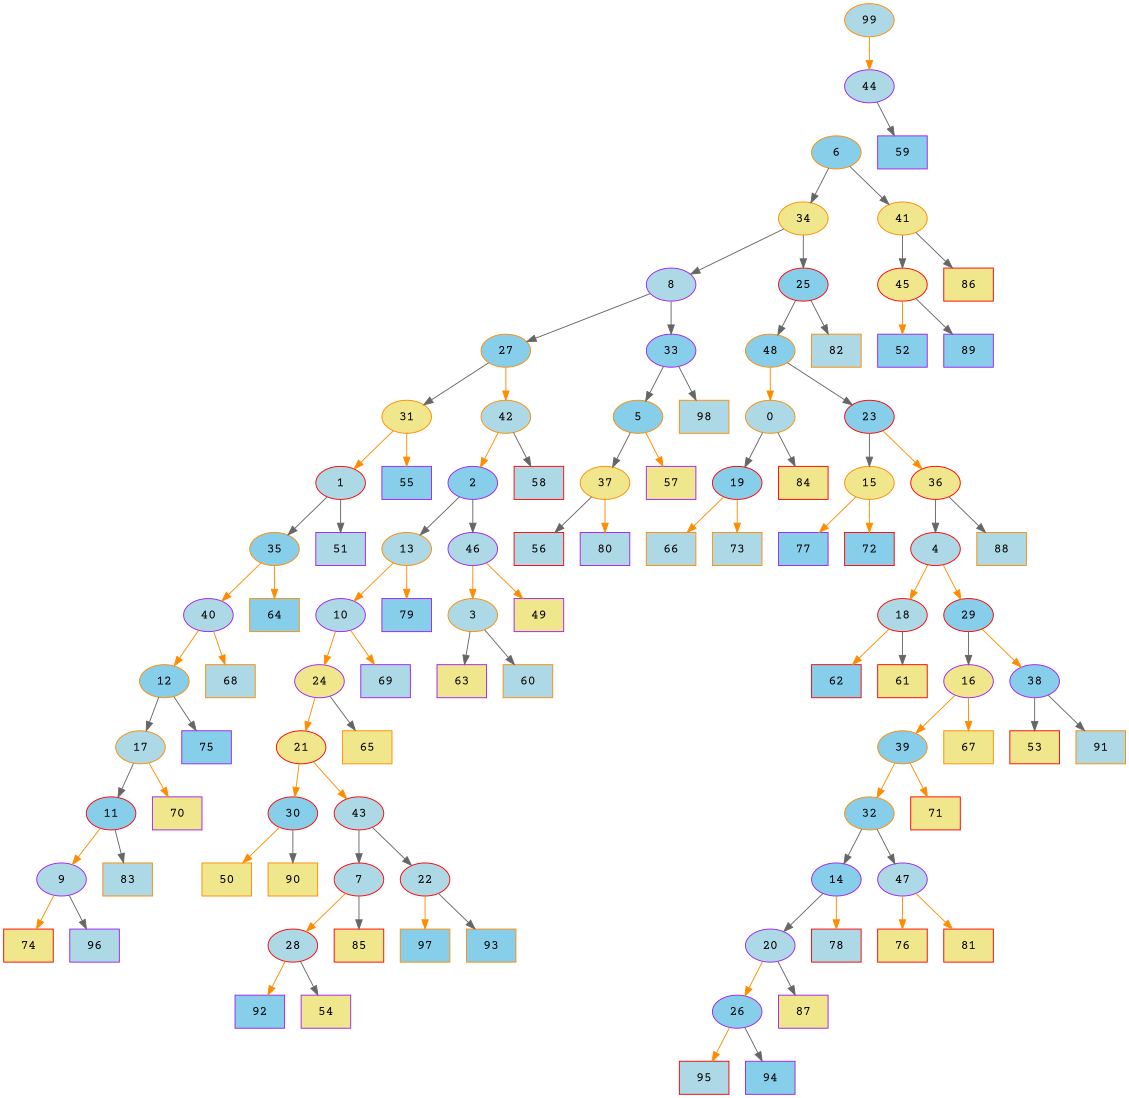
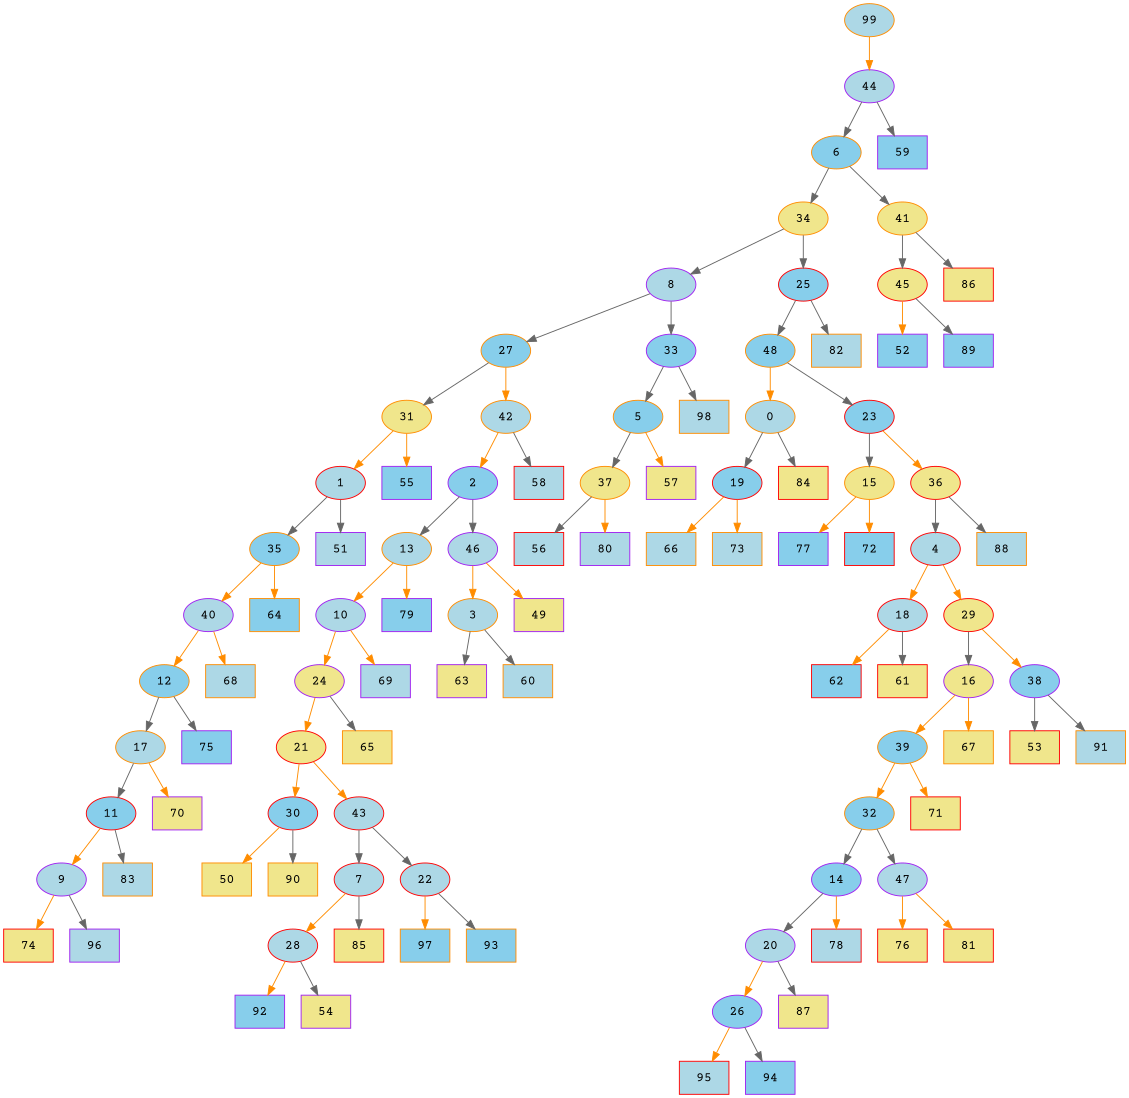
  digraph {
    fontname="Courier Prime"
    node [color=darkorange fillcolor=lightblue fontname="Courier Prime" style=filled]
    edge [color=gray40 fontname="Courier Prime"]
    n1 [label=0]
    n2 [color=red fillcolor=skyblue label=19]
    n3 [color=red fillcolor=khaki label=84 shape=box]
    n4 [label=66 shape=box]
    n5 [label=73 shape=box]
    n6 [color=red label=1]
    n7 [fillcolor=skyblue label=35]
    n8 [color=purple label=51 shape=box]
    n9 [color=purple label=40]
    n10 [fillcolor=skyblue label=64 shape=box]
    n11 [color=purple fillcolor=skyblue label=2]
    n12 [label=13]
    n13 [color=purple label=46]
    n14 [color=purple label=10]
    n15 [color=purple fillcolor=skyblue label=79 shape=box]
    n16 [label=3]
    n17 [color=purple fillcolor=khaki label=49 shape=box]
    n18 [color=purple fillcolor=khaki label=63 shape=box]
    n19 [label=60 shape=box]
    n20 [color=red label=4]
    n21 [color=red label=18]
-   n22 [color=red fillcolor=skyblue label=29]
+   n22 [color=red fillcolor=khaki label=29]
    n23 [color=red fillcolor=skyblue label=62 shape=box]
    n24 [color=red fillcolor=khaki label=61 shape=box]
    n25 [color=purple fillcolor=khaki label=16]
    n26 [color=purple fillcolor=skyblue label=38]
    n27 [fillcolor=skyblue label=5]
    n28 [fillcolor=khaki label=37]
    n29 [color=purple fillcolor=khaki label=57 shape=box]
    n30 [color=red label=56 shape=box]
    n31 [color=purple label=80 shape=box]
    n32 [fillcolor=skyblue label=6]
    n33 [fillcolor=khaki label=34]
    n34 [fillcolor=khaki label=41]
    n35 [color=purple label=8]
    n36 [color=red fillcolor=skyblue label=25]
    n37 [color=red fillcolor=khaki label=45]
    n38 [color=red fillcolor=khaki label=86 shape=box]
    n39 [color=red label=7]
    n40 [color=red label=28]
    n41 [color=red fillcolor=khaki label=85 shape=box]
    n42 [color=purple fillcolor=skyblue label=92 shape=box]
    n43 [color=purple fillcolor=khaki label=54 shape=box]
    n44 [fillcolor=skyblue label=27]
    n45 [color=purple fillcolor=skyblue label=33]
    n46 [fillcolor=khaki label=31]
    n47 [label=42]
    n48 [label=98 shape=box]
    n49 [color=purple label=9]
    n50 [color=red fillcolor=khaki label=74 shape=box]
    n51 [color=purple label=96 shape=box]
    n52 [color=purple fillcolor=khaki label=24]
    n53 [color=purple label=69 shape=box]
    n54 [color=red fillcolor=khaki label=21]
    n55 [fillcolor=khaki label=65 shape=box]
    n56 [color=red fillcolor=skyblue label=11]
    n57 [label=83 shape=box]
    n58 [fillcolor=skyblue label=12]
    n59 [label=17]
    n60 [color=purple fillcolor=skyblue label=75 shape=box]
    n61 [color=purple fillcolor=khaki label=70 shape=box]
    n62 [color=purple fillcolor=skyblue label=14]
    n63 [color=purple label=20]
    n64 [color=red label=78 shape=box]
    n65 [color=purple fillcolor=skyblue label=26]
    n66 [color=purple fillcolor=khaki label=87 shape=box]
    n67 [fillcolor=khaki label=15]
    n68 [color=purple fillcolor=skyblue label=77 shape=box]
    n69 [color=red fillcolor=skyblue label=72 shape=box]
    n70 [fillcolor=skyblue label=39]
    n71 [fillcolor=khaki label=67 shape=box]
    n72 [fillcolor=skyblue label=32]
    n73 [color=red fillcolor=khaki label=71 shape=box]
    n74 [color=red label=95 shape=box]
    n75 [color=purple fillcolor=skyblue label=94 shape=box]
    n76 [color=red fillcolor=skyblue label=30]
    n77 [color=red label=43]
    n78 [fillcolor=khaki label=50 shape=box]
    n79 [fillcolor=khaki label=90 shape=box]
    n80 [color=red label=22]
    n81 [fillcolor=skyblue label=97 shape=box]
    n82 [fillcolor=skyblue label=93 shape=box]
    n83 [color=red fillcolor=skyblue label=23]
    n84 [color=red fillcolor=khaki label=36]
    n85 [label=88 shape=box]
    n86 [fillcolor=skyblue label=48]
    n87 [label=82 shape=box]
    n88 [color=purple fillcolor=skyblue label=55 shape=box]
    n89 [color=red label=58 shape=box]
    n90 [color=red fillcolor=khaki label=53 shape=box]
    n91 [label=91 shape=box]
    n92 [color=purple label=47]
    n93 [color=red fillcolor=khaki label=76 shape=box]
    n94 [color=red fillcolor=khaki label=81 shape=box]
    n95 [label=68 shape=box]
    n96 [color=purple fillcolor=skyblue label=52 shape=box]
    n97 [color=purple fillcolor=skyblue label=89 shape=box]
    n98 [color=purple label=44]
    n99 [color=purple fillcolor=skyblue label=59 shape=box]
    n100 [label=99]
    n1 -> n2
    n1 -> n3
    n2 -> n4 [color=darkorange]
    n2 -> n5 [color=darkorange]
    n6 -> n7
    n6 -> n8
    n7 -> n9 [color=darkorange]
    n7 -> n10 [color=darkorange]
    n9 -> n58 [color=darkorange]
    n9 -> n95 [color=darkorange]
    n11 -> n12
    n11 -> n13
    n12 -> n14 [color=darkorange]
    n12 -> n15 [color=darkorange]
    n13 -> n16 [color=darkorange]
    n13 -> n17 [color=darkorange]
    n14 -> n52 [color=darkorange]
    n14 -> n53 [color=darkorange]
    n16 -> n18
    n16 -> n19
    n20 -> n21 [color=darkorange]
    n20 -> n22 [color=darkorange]
    n21 -> n23 [color=darkorange]
    n21 -> n24
    n22 -> n25
    n22 -> n26 [color=darkorange]
    n25 -> n70 [color=darkorange]
    n25 -> n71 [color=darkorange]
    n26 -> n90
    n26 -> n91
    n27 -> n28
    n27 -> n29 [color=darkorange]
    n28 -> n30
    n28 -> n31 [color=darkorange]
    n32 -> n33
    n32 -> n34
    n33 -> n35
    n33 -> n36
    n34 -> n37
    n34 -> n38
    n35 -> n44
    n35 -> n45
    n36 -> n86
    n36 -> n87
    n37 -> n96 [color=darkorange]
    n37 -> n97
    n39 -> n40 [color=darkorange]
    n39 -> n41
    n40 -> n42 [color=darkorange]
    n40 -> n43
    n44 -> n46
    n44 -> n47 [color=darkorange]
    n45 -> n27
    n45 -> n48
    n46 -> n6 [color=darkorange]
    n46 -> n88 [color=darkorange]
    n47 -> n11 [color=darkorange]
    n47 -> n89
    n49 -> n50 [color=darkorange]
    n49 -> n51
    n52 -> n54 [color=darkorange]
    n52 -> n55
    n54 -> n76 [color=darkorange]
    n54 -> n77 [color=darkorange]
    n56 -> n49 [color=darkorange]
    n56 -> n57
    n58 -> n59
    n58 -> n60
    n59 -> n56
    n59 -> n61 [color=darkorange]
    n62 -> n63
    n62 -> n64 [color=darkorange]
    n63 -> n65 [color=darkorange]
    n63 -> n66
    n65 -> n74 [color=darkorange]
    n65 -> n75
    n67 -> n68 [color=darkorange]
    n67 -> n69 [color=darkorange]
    n70 -> n72 [color=darkorange]
    n70 -> n73 [color=darkorange]
    n72 -> n62
    n72 -> n92
    n76 -> n78 [color=darkorange]
    n76 -> n79
    n77 -> n39
    n77 -> n80
    n80 -> n81 [color=darkorange]
    n80 -> n82
    n83 -> n67
    n83 -> n84 [color=darkorange]
    n84 -> n20
    n84 -> n85
    n86 -> n1 [color=darkorange]
    n86 -> n83
    n92 -> n93 [color=darkorange]
    n92 -> n94 [color=darkorange]
+   n98 -> n32
    n98 -> n99
    n100 -> n98 [color=darkorange]
  }
